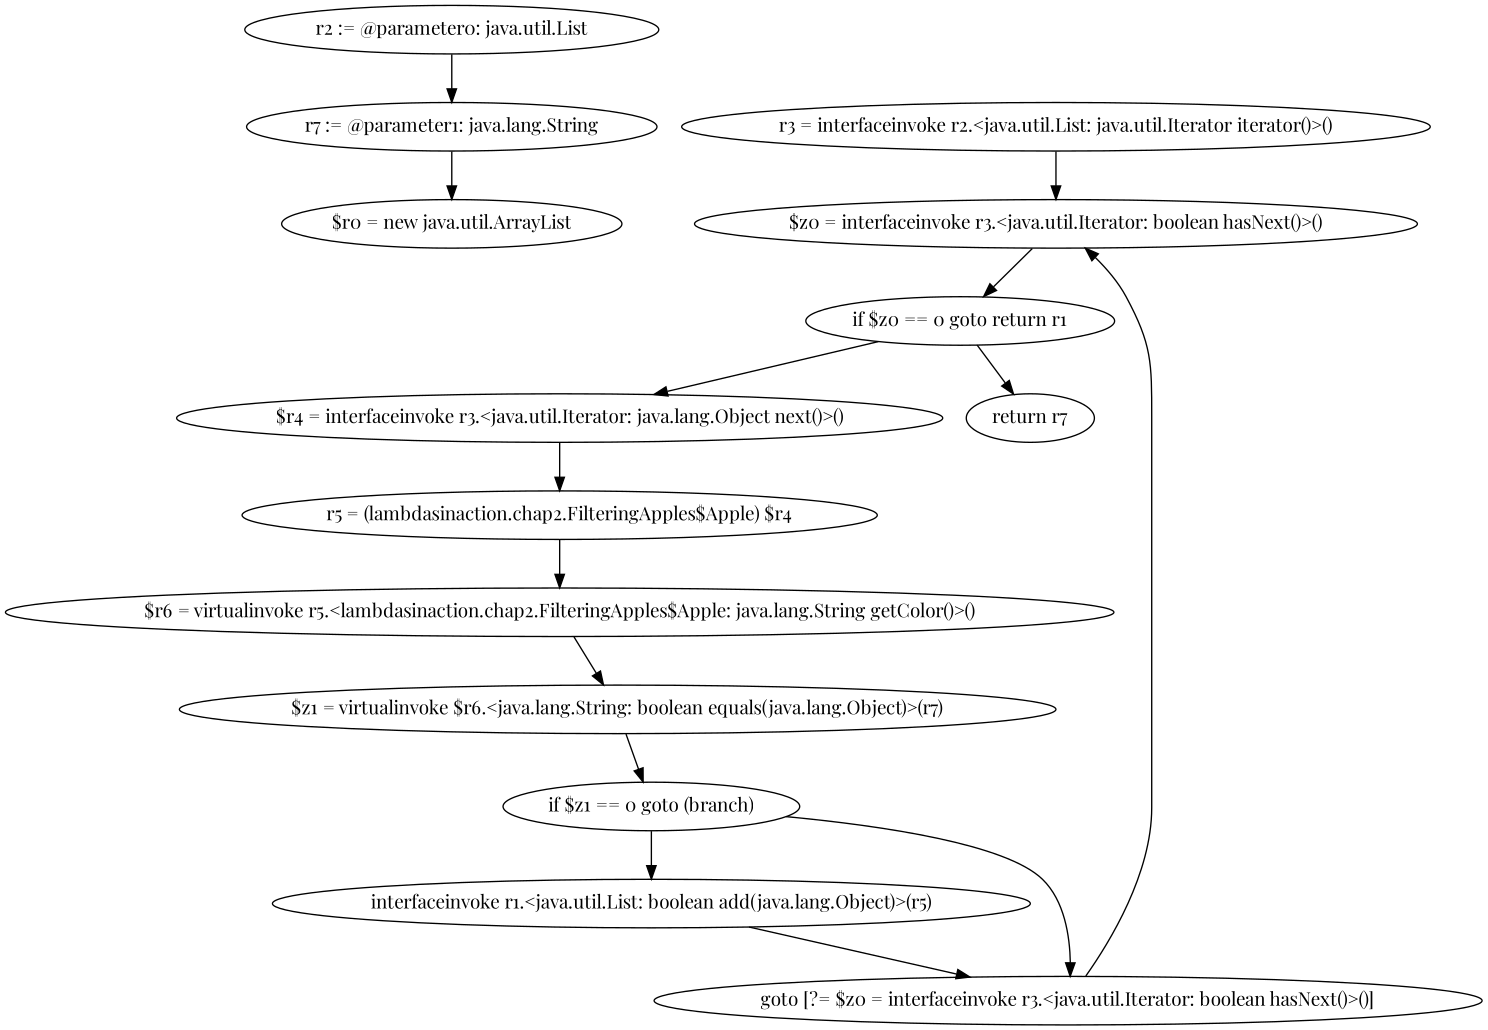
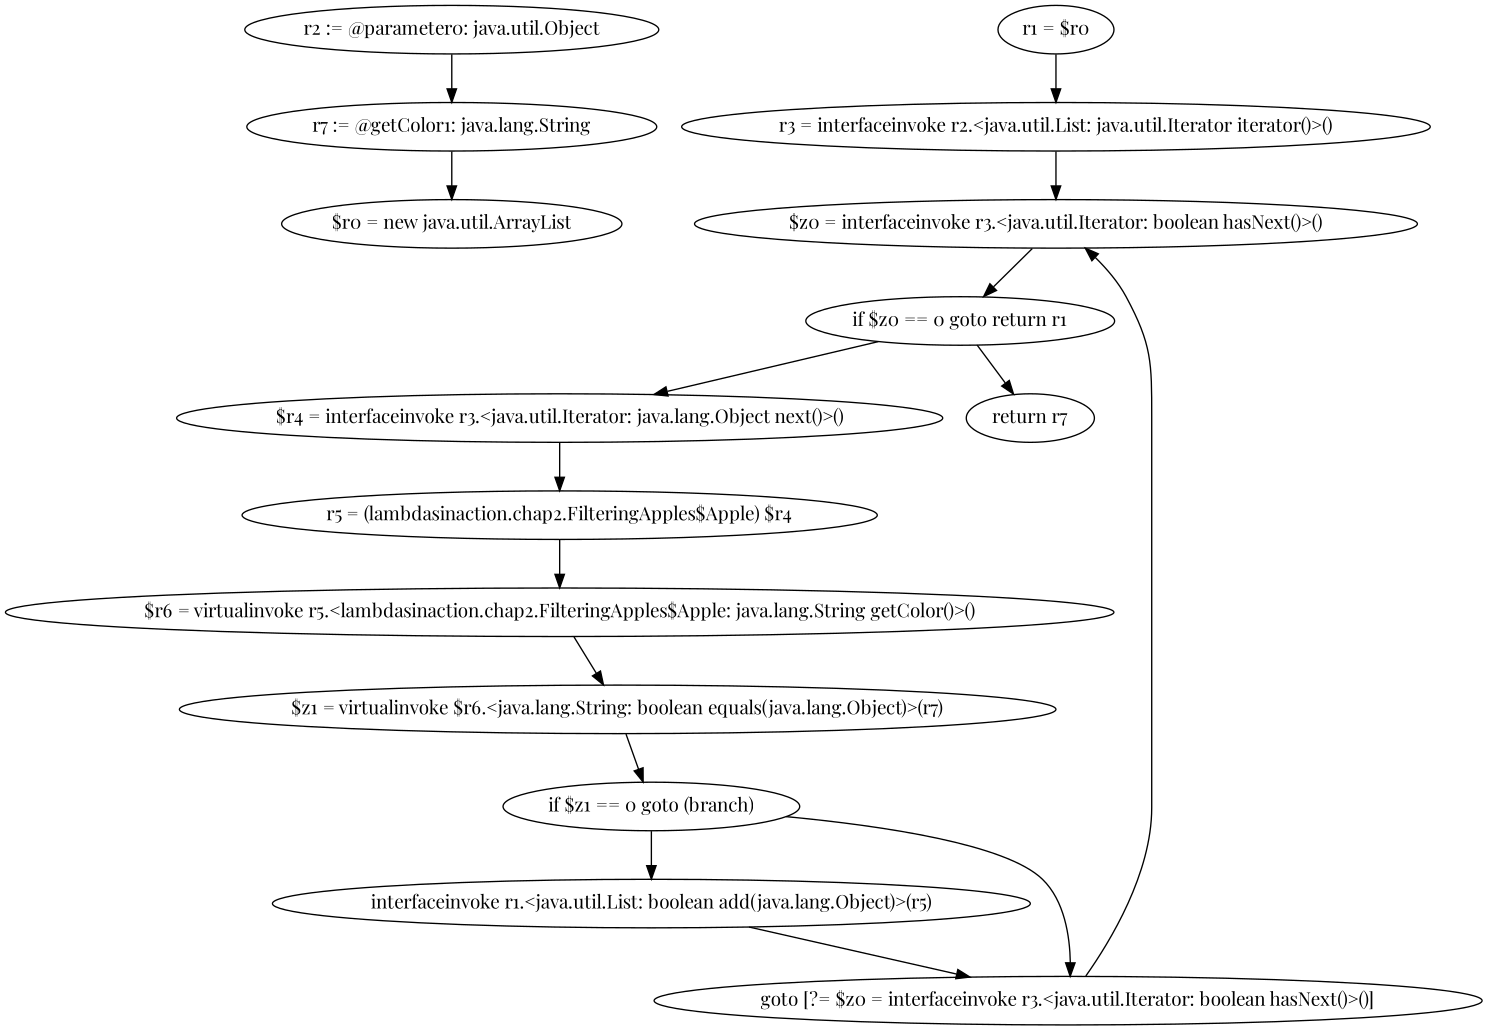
  digraph {
    fontname="Playfair Display"
    node [fontname="Playfair Display"]
    edge [fontname="Playfair Display"]
-   "r2 := @parameter0: java.util.List"
-   "r7 := @parameter1: java.lang.String"
+   "r2 := @parameter0: java.util.List" [label="r2 := @parameter0: java.util.Object"]
+   "r7 := @parameter1: java.lang.String" [label="r7 := @getColor1: java.lang.String"]
    "$r0 = new java.util.ArrayList"
+   "r1 = $r0"
    "r3 = interfaceinvoke r2.<java.util.List: java.util.Iterator iterator()>()"
    "$z0 = interfaceinvoke r3.<java.util.Iterator: boolean hasNext()>()"
    "if $z0 == 0 goto return r1"
    "$r4 = interfaceinvoke r3.<java.util.Iterator: java.lang.Object next()>()"
    n9 [label="return r7"]
    "r5 = (lambdasinaction.chap2.FilteringApples$Apple) $r4"
    "$r6 = virtualinvoke r5.<lambdasinaction.chap2.FilteringApples$Apple: java.lang.String getColor()>()"
    "$z1 = virtualinvoke $r6.<java.lang.String: boolean equals(java.lang.Object)>(r7)"
    "if $z1 == 0 goto (branch)"
    "interfaceinvoke r1.<java.util.List: boolean add(java.lang.Object)>(r5)"
    "goto [?= $z0 = interfaceinvoke r3.<java.util.Iterator: boolean hasNext()>()]"
    "r2 := @parameter0: java.util.List" -> "r7 := @parameter1: java.lang.String"
    "r7 := @parameter1: java.lang.String" -> "$r0 = new java.util.ArrayList"
+   "r1 = $r0" -> "r3 = interfaceinvoke r2.<java.util.List: java.util.Iterator iterator()>()"
    "r3 = interfaceinvoke r2.<java.util.List: java.util.Iterator iterator()>()" -> "$z0 = interfaceinvoke r3.<java.util.Iterator: boolean hasNext()>()"
    "$z0 = interfaceinvoke r3.<java.util.Iterator: boolean hasNext()>()" -> "if $z0 == 0 goto return r1"
    "if $z0 == 0 goto return r1" -> "$r4 = interfaceinvoke r3.<java.util.Iterator: java.lang.Object next()>()"
    "if $z0 == 0 goto return r1" -> n9
    "$r4 = interfaceinvoke r3.<java.util.Iterator: java.lang.Object next()>()" -> "r5 = (lambdasinaction.chap2.FilteringApples$Apple) $r4"
    "r5 = (lambdasinaction.chap2.FilteringApples$Apple) $r4" -> "$r6 = virtualinvoke r5.<lambdasinaction.chap2.FilteringApples$Apple: java.lang.String getColor()>()"
    "$r6 = virtualinvoke r5.<lambdasinaction.chap2.FilteringApples$Apple: java.lang.String getColor()>()" -> "$z1 = virtualinvoke $r6.<java.lang.String: boolean equals(java.lang.Object)>(r7)"
    "$z1 = virtualinvoke $r6.<java.lang.String: boolean equals(java.lang.Object)>(r7)" -> "if $z1 == 0 goto (branch)"
    "if $z1 == 0 goto (branch)" -> "interfaceinvoke r1.<java.util.List: boolean add(java.lang.Object)>(r5)"
    "if $z1 == 0 goto (branch)" -> "goto [?= $z0 = interfaceinvoke r3.<java.util.Iterator: boolean hasNext()>()]"
    "interfaceinvoke r1.<java.util.List: boolean add(java.lang.Object)>(r5)" -> "goto [?= $z0 = interfaceinvoke r3.<java.util.Iterator: boolean hasNext()>()]"
    "goto [?= $z0 = interfaceinvoke r3.<java.util.Iterator: boolean hasNext()>()]" -> "$z0 = interfaceinvoke r3.<java.util.Iterator: boolean hasNext()>()"
  }
